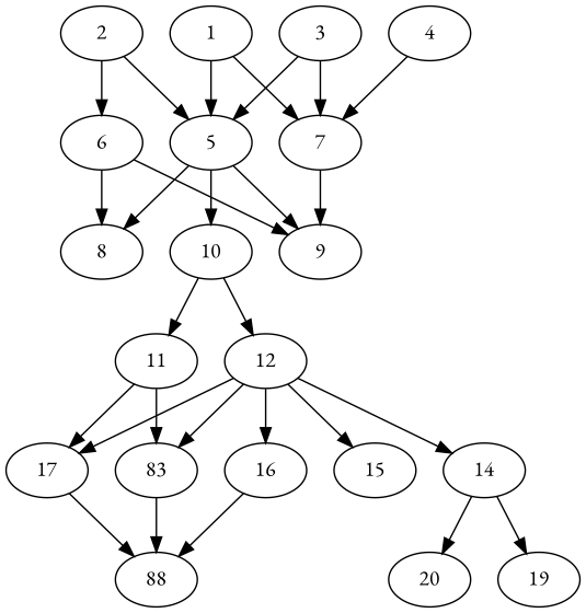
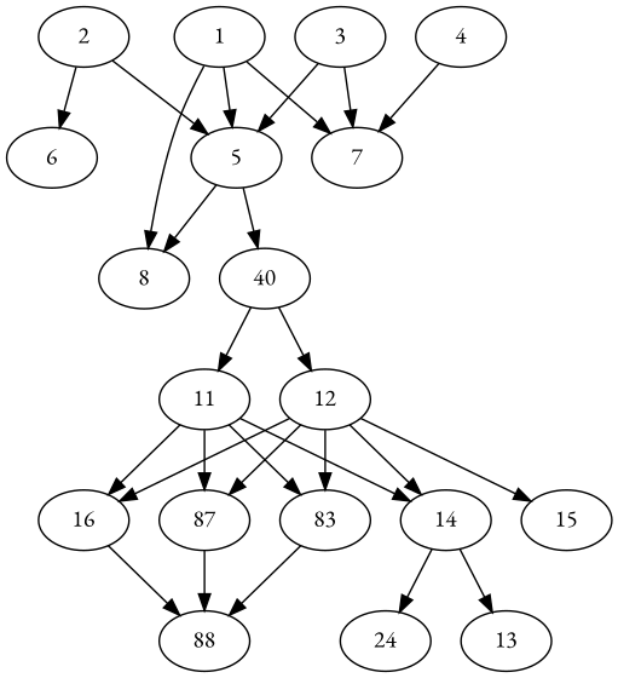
  digraph {
    fontname="EB Garamond"
    node [alpha=0.03 fontname="EB Garamond"]
    edge [fontname="EB Garamond"]
    1 [expect_size=46485504]
    5 [alpha=0.20 expect_size=47226880]
    7 [alpha=0.12 expect_size=8036352]
    8 [alpha=0.12 expect_size=7230464]
-   9 [alpha=0.00 expect_size=38234112]
-   10 [alpha=0.16 expect_size=5823488]
+   10 [alpha=0.16 expect_size=5823488 label=40]
    6 [alpha=0.11 expect_size=17744896]
    11 [alpha=0.18 expect_size=18153472]
    12 [alpha=0.20 expect_size=24176640]
    2 [alpha=0.14 expect_size=28711936]
    3 [alpha=0.17 expect_size=18028544]
    4 [alpha=0.14 expect_size=29110272]
    n13 [alpha=0.06 expect_size=10850304 label=83]
    14 [alpha=0.18 expect_size=50540544]
    16 [alpha=0.04 expect_size=37280768]
-   17 [expect_size=15249408]
+   17 [expect_size=15249408 label=87]
    15 [alpha=0.09 expect_size=37368832]
    n18 [alpha=0.00 expect_size=43995136 label=88]
-   19 [alpha=0.10 expect_size=25603072]
-   20 [alpha=0.01 expect_size=26516480]
+   19 [alpha=0.10 expect_size=25603072 label=13]
+   20 [alpha=0.01 expect_size=26516480 label=24]
    1 -> 5
    1 -> 7
    5 -> 8
-   5 -> 9
    5 -> 10
-   7 -> 9
    10 -> 11
    10 -> 12
-   6 -> 8
-   6 -> 9
+   1 -> 8
    11 -> n13
+   11 -> 14
+   11 -> 16
    11 -> 17
    12 -> n13
    12 -> 14
    12 -> 16
    12 -> 17
    12 -> 15
    2 -> 5
    2 -> 6
    3 -> 5
    3 -> 7
    4 -> 7
    n13 -> n18
    14 -> 19
    14 -> 20
    16 -> n18
    17 -> n18
  }
